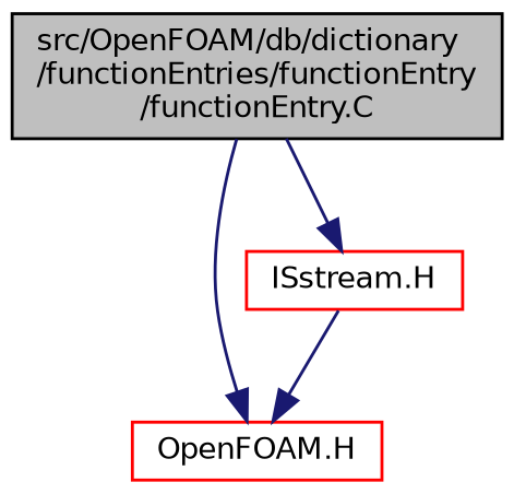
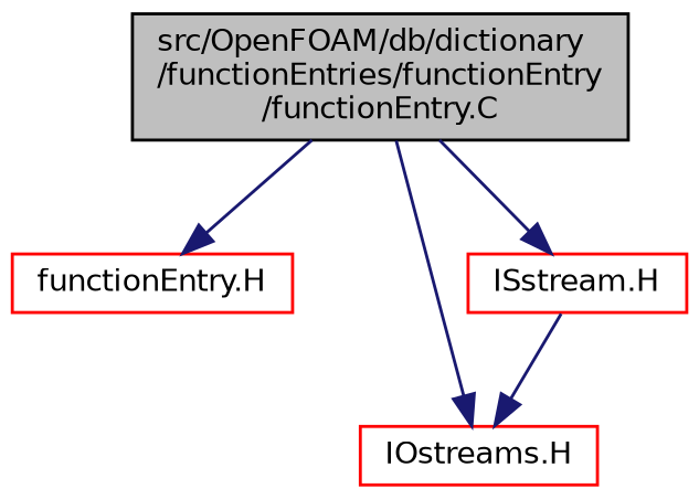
  digraph {
    node [color=red fontname=Helvetica fontsize=10 shape=record]
    edge [color=midnightblue fontname=Helvetica fontsize=10 labelfontname=Helvetica labelfontsize=10 style=solid]
    n1 [color=black fillcolor=grey75 fontcolor=black height=0.2 label="src/OpenFOAM/db/dictionary\l/functionEntries/functionEntry\l/functionEntry.C" style=filled width=0.4]
-   n3 [height=0.2 label="OpenFOAM.H" width=0.4]
+   n2 [height=0.2 label="functionEntry.H" width=0.4]
+   n3 [height=0.2 label="IOstreams.H" width=0.4]
    n4 [height=0.2 label="ISstream.H" width=0.4]
+   n1 -> n2
    n1 -> n3
    n1 -> n4
    n4 -> n3
  }
